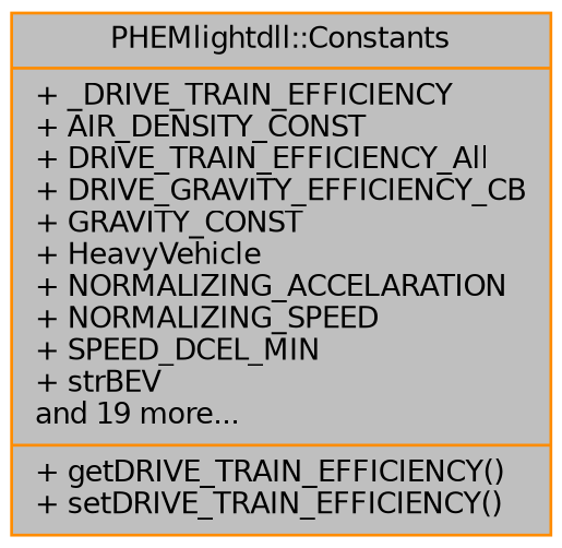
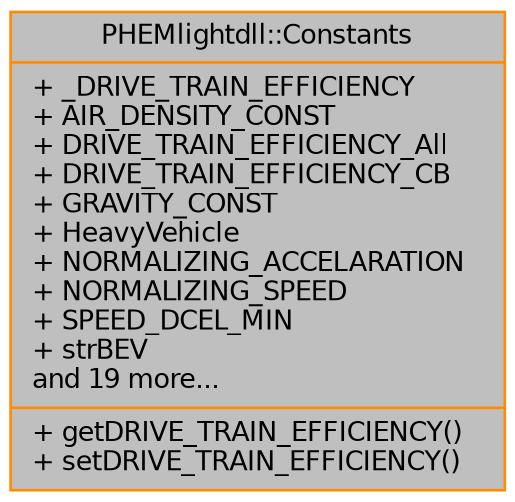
  digraph {
-   n1 [color=darkorange fillcolor=grey75 fontcolor=black fontname=Helvetica fontsize=10 height=0.2 label="{PHEMlightdll::Constants\n|+ _DRIVE_TRAIN_EFFICIENCY\l+ AIR_DENSITY_CONST\l+ DRIVE_TRAIN_EFFICIENCY_All\l+ DRIVE_GRAVITY_EFFICIENCY_CB\l+ GRAVITY_CONST\l+ HeavyVehicle\l+ NORMALIZING_ACCELARATION\l+ NORMALIZING_SPEED\l+ SPEED_DCEL_MIN\l+ strBEV\land 19 more...\l|+ getDRIVE_TRAIN_EFFICIENCY()\l+ setDRIVE_TRAIN_EFFICIENCY()\l}" shape=record style=filled width=0.4]
+   n1 [color=darkorange fillcolor=grey75 fontcolor=black fontname=Helvetica fontsize=10 height=0.2 label="{PHEMlightdll::Constants\n|+ _DRIVE_TRAIN_EFFICIENCY\l+ AIR_DENSITY_CONST\l+ DRIVE_TRAIN_EFFICIENCY_All\l+ DRIVE_TRAIN_EFFICIENCY_CB\l+ GRAVITY_CONST\l+ HeavyVehicle\l+ NORMALIZING_ACCELARATION\l+ NORMALIZING_SPEED\l+ SPEED_DCEL_MIN\l+ strBEV\land 19 more...\l|+ getDRIVE_TRAIN_EFFICIENCY()\l+ setDRIVE_TRAIN_EFFICIENCY()\l}" shape=record style=filled width=0.4]
  }
